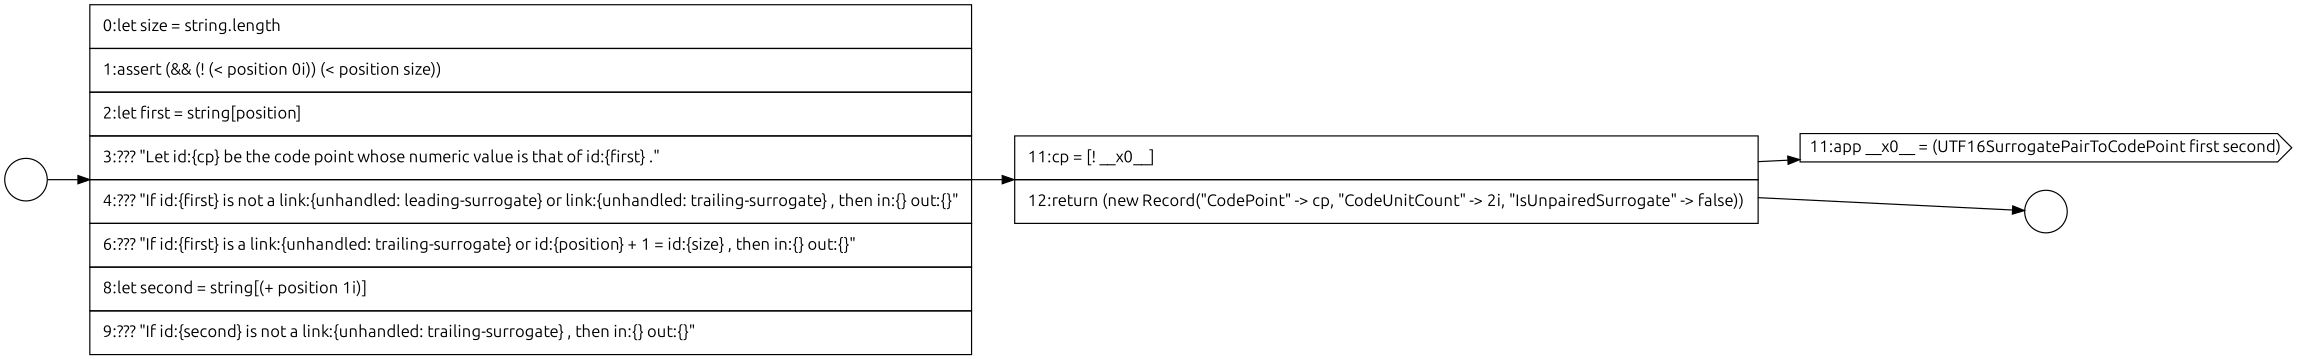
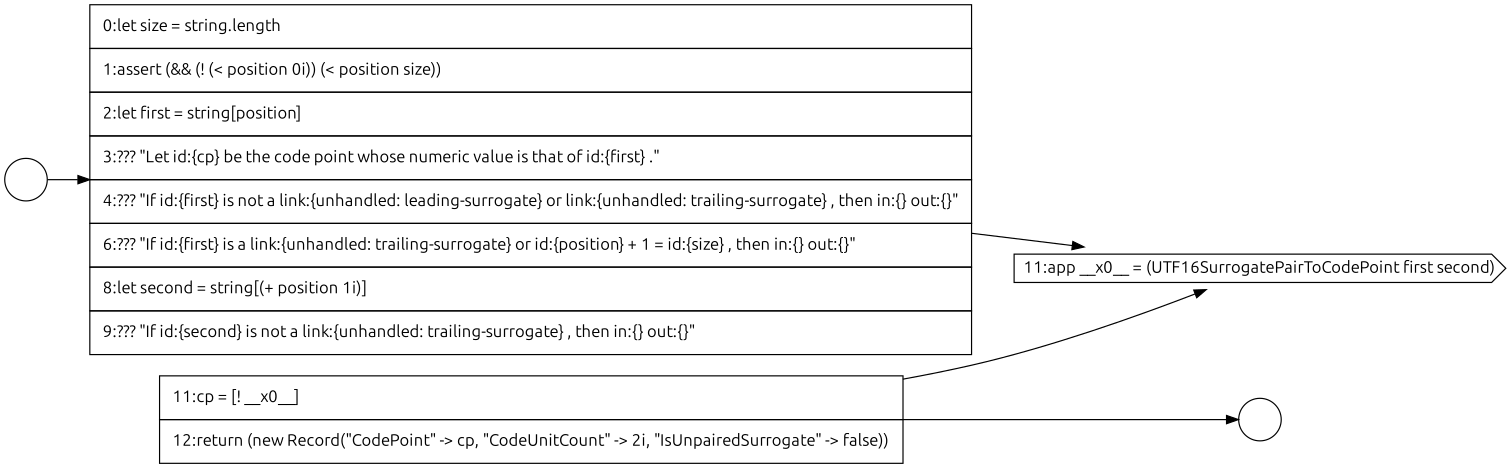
  digraph {
    fontname=Ubuntu
    rankdir=LR
    node [color=black fillcolor=white fontname=Ubuntu shape=none style=filled]
    edge [color=black fontname=Ubuntu]
    n1 [label=<<font color="black">11:app __x0__ = (UTF16SurrogatePairToCodePoint first second)</font>> shape=cds]
    n2 [label=<<font color="black">     <table border="0" cellborder="1" cellspacing="0" cellpadding="10">       <tr><td align="left">11:cp = [! __x0__]</td></tr>       <tr><td align="left">12:return (new Record(&quot;CodePoint&quot; -&gt; cp, &quot;CodeUnitCount&quot; -&gt; 2i, &quot;IsUnpairedSurrogate&quot; -&gt; false))</td></tr>     </table>   </font>> margin=0]
    n3 [label=" " shape=circle]
    n4 [label=<<font color="black">     <table border="0" cellborder="1" cellspacing="0" cellpadding="10">       <tr><td align="left">0:let size = string.length</td></tr>       <tr><td align="left">1:assert (&amp;&amp; (! (&lt; position 0i)) (&lt; position size))</td></tr>       <tr><td align="left">2:let first = string[position]</td></tr>       <tr><td align="left">3:??? &quot;Let id:{cp} be the code point whose numeric value is that of id:{first} .&quot;</td></tr>       <tr><td align="left">4:??? &quot;If id:{first} is not a link:{unhandled: leading-surrogate} or link:{unhandled: trailing-surrogate} , then in:{} out:{}&quot;</td></tr>       <tr><td align="left">6:??? &quot;If id:{first} is a link:{unhandled: trailing-surrogate} or id:{position} + 1 = id:{size} , then in:{} out:{}&quot;</td></tr>       <tr><td align="left">8:let second = string[(+ position 1i)]</td></tr>       <tr><td align="left">9:??? &quot;If id:{second} is not a link:{unhandled: trailing-surrogate} , then in:{} out:{}&quot;</td></tr>     </table>   </font>> margin=0]
    n5 [label=" " shape=circle]
    n2 -> n1
    n2 -> n3
-   n4 -> n2
+   n4 -> n1
    n5 -> n4
  }
